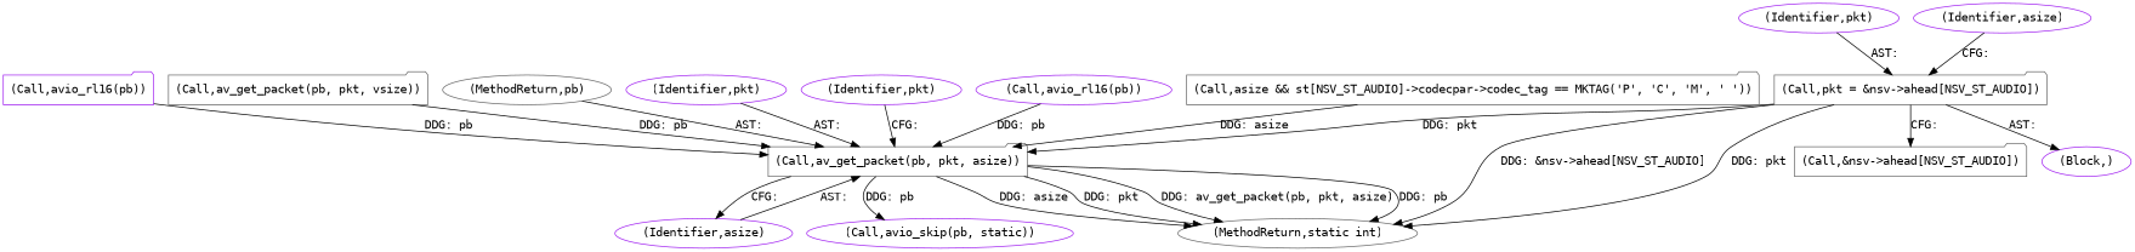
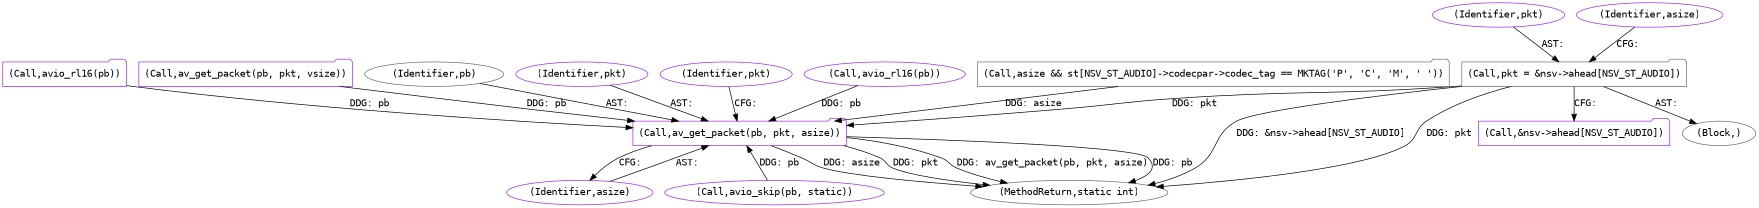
  digraph {
    fontname="DejaVu Sans Mono"
    node [color=purple fontname="DejaVu Sans Mono" shape=ellipse]
    edge [fontname="DejaVu Sans Mono"]
    n1 [color=gray40 label="(Call,pkt = &nsv->ahead[NSV_ST_AUDIO])" shape=folder]
-   n2 [color=gray40 label="(Call,av_get_packet(pb, pkt, asize))" shape=folder]
-   n3 [label="(Block,)"]
+   n2 [label="(Call,av_get_packet(pb, pkt, asize))" shape=folder]
+   n3 [color=gray40 label="(Block,)"]
    n4 [color=gray40 label="(MethodReturn,static int)"]
-   n5 [color=gray40 label="(Call,&nsv->ahead[NSV_ST_AUDIO])" shape=folder]
+   n5 [label="(Call,&nsv->ahead[NSV_ST_AUDIO])" shape=folder]
    n6 [label="(Identifier,asize)"]
    n7 [label="(Call,avio_rl16(pb))" shape=folder]
-   n8 [color=gray40 label="(Call,av_get_packet(pb, pkt, vsize))" shape=folder]
+   n8 [label="(Call,av_get_packet(pb, pkt, vsize))" shape=folder]
    n9 [label="(Call,avio_skip(pb, static))"]
-   n10 [color=gray40 label="(MethodReturn,pb)"]
+   n10 [color=gray40 label="(Identifier,pb)"]
    n11 [label="(Identifier,pkt)"]
    n12 [label="(Identifier,pkt)"]
    n13 [label="(Identifier,pkt)"]
    n14 [label="(Call,avio_rl16(pb))"]
    n15 [color=gray40 label="(Call,asize && st[NSV_ST_AUDIO]->codecpar->codec_tag == MKTAG('P', 'C', 'M', ' '))" shape=folder]
    n16 [label="(Identifier,asize)"]
    n1 -> n2 [label="DDG: pkt"]
    n1 -> n3 [label="AST: "]
    n1 -> n4 [label="DDG: &nsv->ahead[NSV_ST_AUDIO]"]
    n1 -> n4 [label="DDG: pkt"]
    n1 -> n5 [label="CFG: "]
    n2 -> n4 [label="DDG: av_get_packet(pb, pkt, asize)"]
    n2 -> n4 [label="DDG: pb"]
    n2 -> n4 [label="DDG: asize"]
    n2 -> n4 [label="DDG: pkt"]
    n2 -> n6 [label="CFG: "]
    n6 -> n2 [label="AST: "]
    n7 -> n2 [label="DDG: pb"]
    n8 -> n2 [label="DDG: pb"]
-   n2 -> n9 [label="DDG: pb"]
+   n9 -> n2 [label="DDG: pb"]
    n10 -> n2 [label="AST: "]
    n11 -> n1 [label="AST: "]
    n12 -> n2 [label="AST: "]
    n13 -> n2 [label="CFG: "]
    n14 -> n2 [label="DDG: pb"]
    n15 -> n2 [label="DDG: asize"]
    n16 -> n1 [label="CFG: "]
  }
